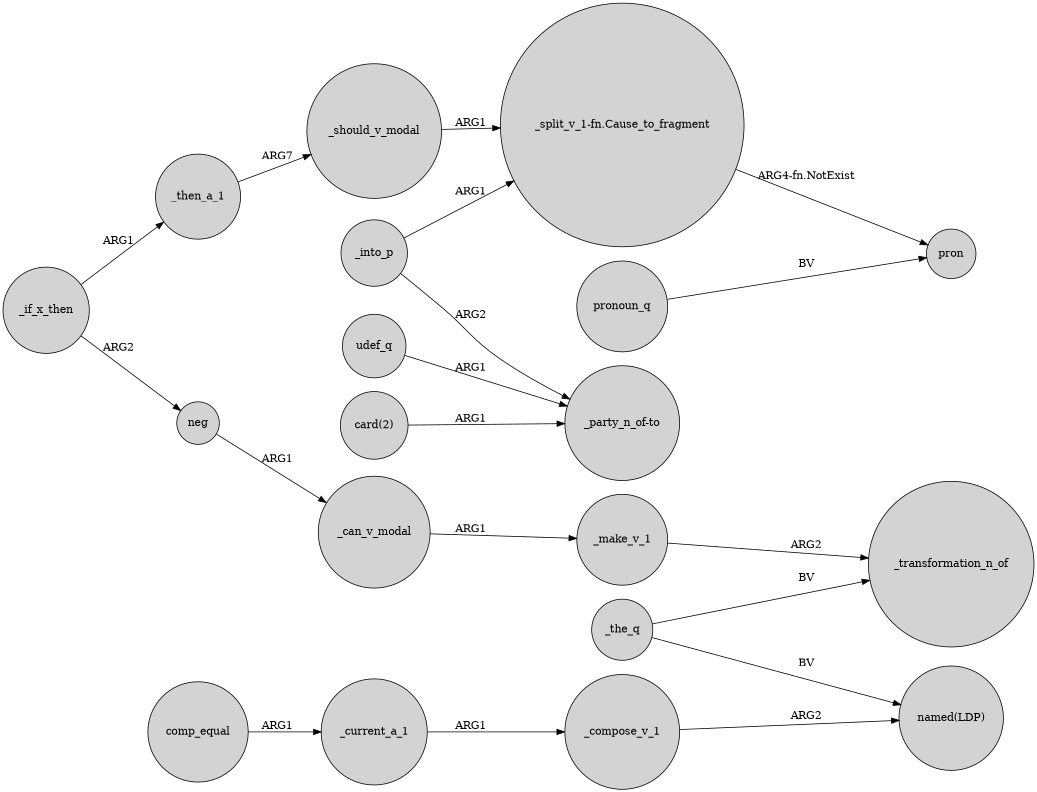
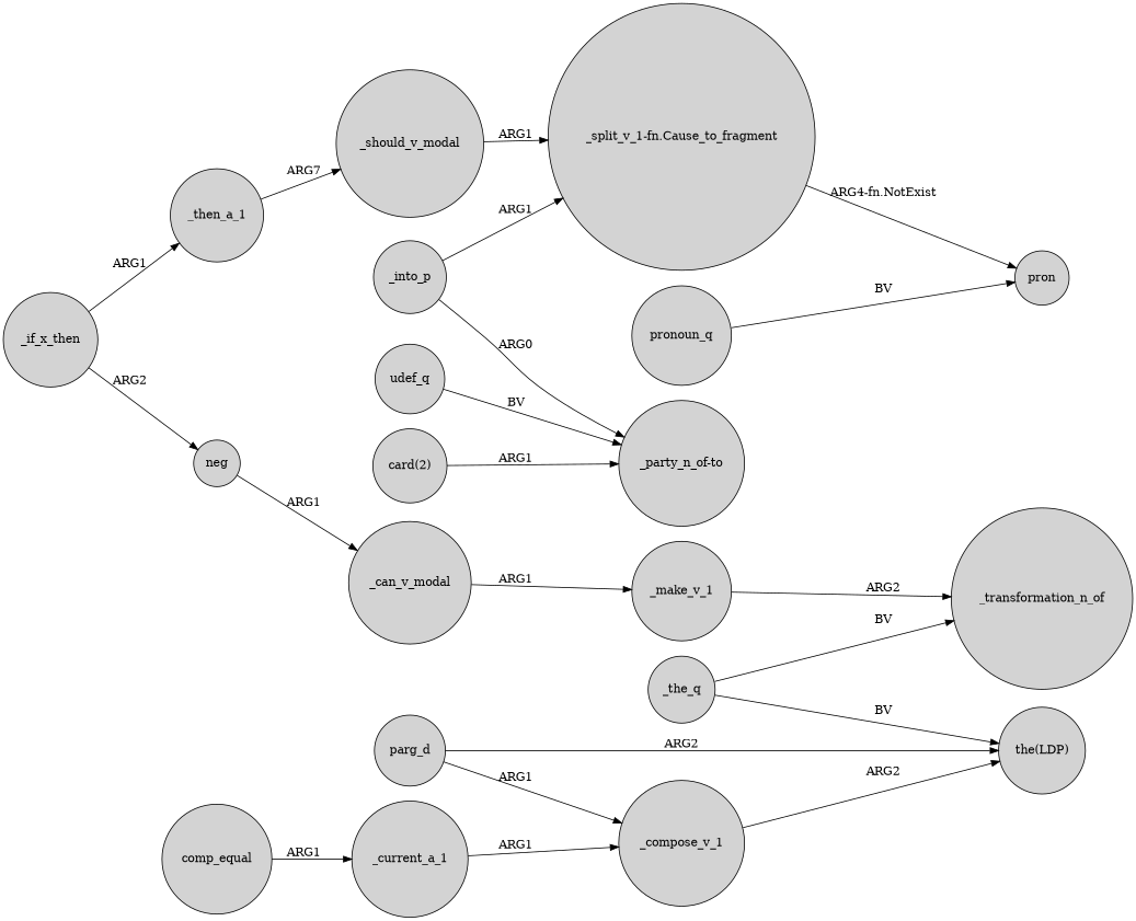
  digraph {
    rankdir=LR
    node [shape=circle style=filled]
    _if_x_then
    _then_a_1
    neg
    _should_v_modal
    _can_v_modal
    "_split_v_1-fn.Cause_to_fragment"
    _make_v_1
    _transformation_n_of
    _the_q
-   "named(LDP)"
+   "named(LDP)" [label="the(LDP)"]
    udef_q
    "_party_n_of-to"
    _into_p
    pron
    pronoun_q
    _compose_v_1
+   parg_d
    "card(2)"
    comp_equal
    _current_a_1
    _if_x_then -> _then_a_1 [label=ARG1]
    _if_x_then -> neg [label=ARG2]
    _then_a_1 -> _should_v_modal [label=ARG7]
    neg -> _can_v_modal [label=ARG1]
    _should_v_modal -> "_split_v_1-fn.Cause_to_fragment" [label=ARG1]
    _can_v_modal -> _make_v_1 [label=ARG1]
    "_split_v_1-fn.Cause_to_fragment" -> pron [label="ARG4-fn.NotExist"]
    _make_v_1 -> _transformation_n_of [label=ARG2]
    _the_q -> _transformation_n_of [label=BV]
    _the_q -> "named(LDP)" [label=BV]
-   udef_q -> "_party_n_of-to" [label=ARG1]
+   udef_q -> "_party_n_of-to" [label=BV]
    _into_p -> "_split_v_1-fn.Cause_to_fragment" [label=ARG1]
-   _into_p -> "_party_n_of-to" [label=ARG2]
+   _into_p -> "_party_n_of-to" [label=ARG0]
    pronoun_q -> pron [label=BV]
    _compose_v_1 -> "named(LDP)" [label=ARG2]
+   parg_d -> "named(LDP)" [label=ARG2]
+   parg_d -> _compose_v_1 [label=ARG1]
    "card(2)" -> "_party_n_of-to" [label=ARG1]
    comp_equal -> _current_a_1 [label=ARG1]
    _current_a_1 -> _compose_v_1 [label=ARG1]
  }
